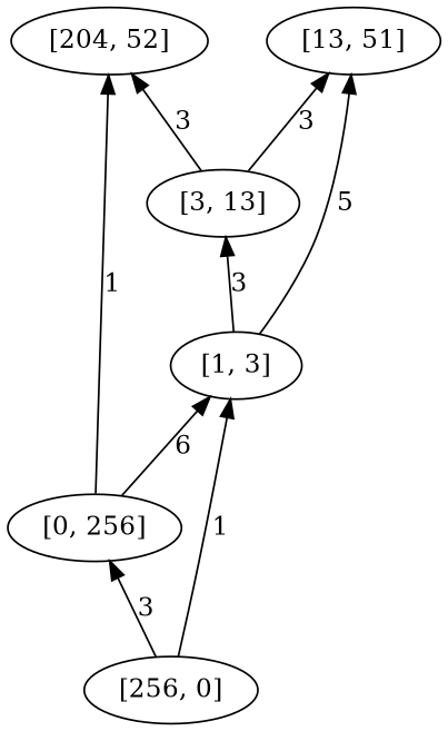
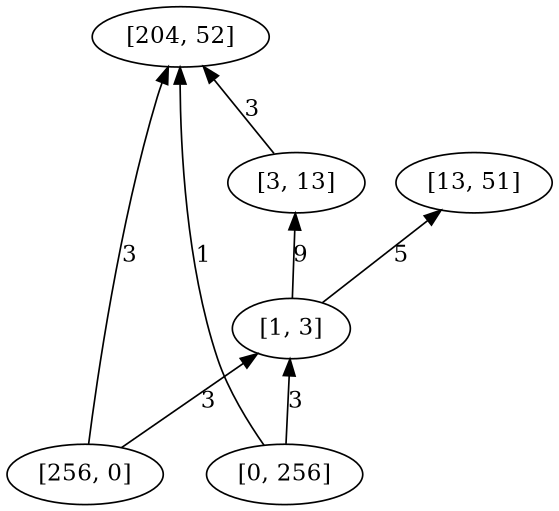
  digraph {
    ordering=out
    rankdir=BT
    node [shape=oval]
    n1 [label="[256, 0]"]
    n2 [label="[204, 52]"]
    n3 [label="[1, 3]"]
    n4 [label="[3, 13]"]
    n5 [label="[13, 51]"]
    n6 [label="[0, 256]"]
-   n1 -> n6 [label=3]
-   n1 -> n3 [label=1]
-   n3 -> n4 [label=3]
+   n1 -> n2 [label=3]
+   n1 -> n3 [label=3]
+   n3 -> n4 [label=9]
    n3 -> n5 [label=5]
    n4 -> n2 [label=3]
-   n4 -> n5 [label=3]
    n6 -> n2 [label=1]
-   n6 -> n3 [label=6]
+   n6 -> n3 [label=3]
  }
